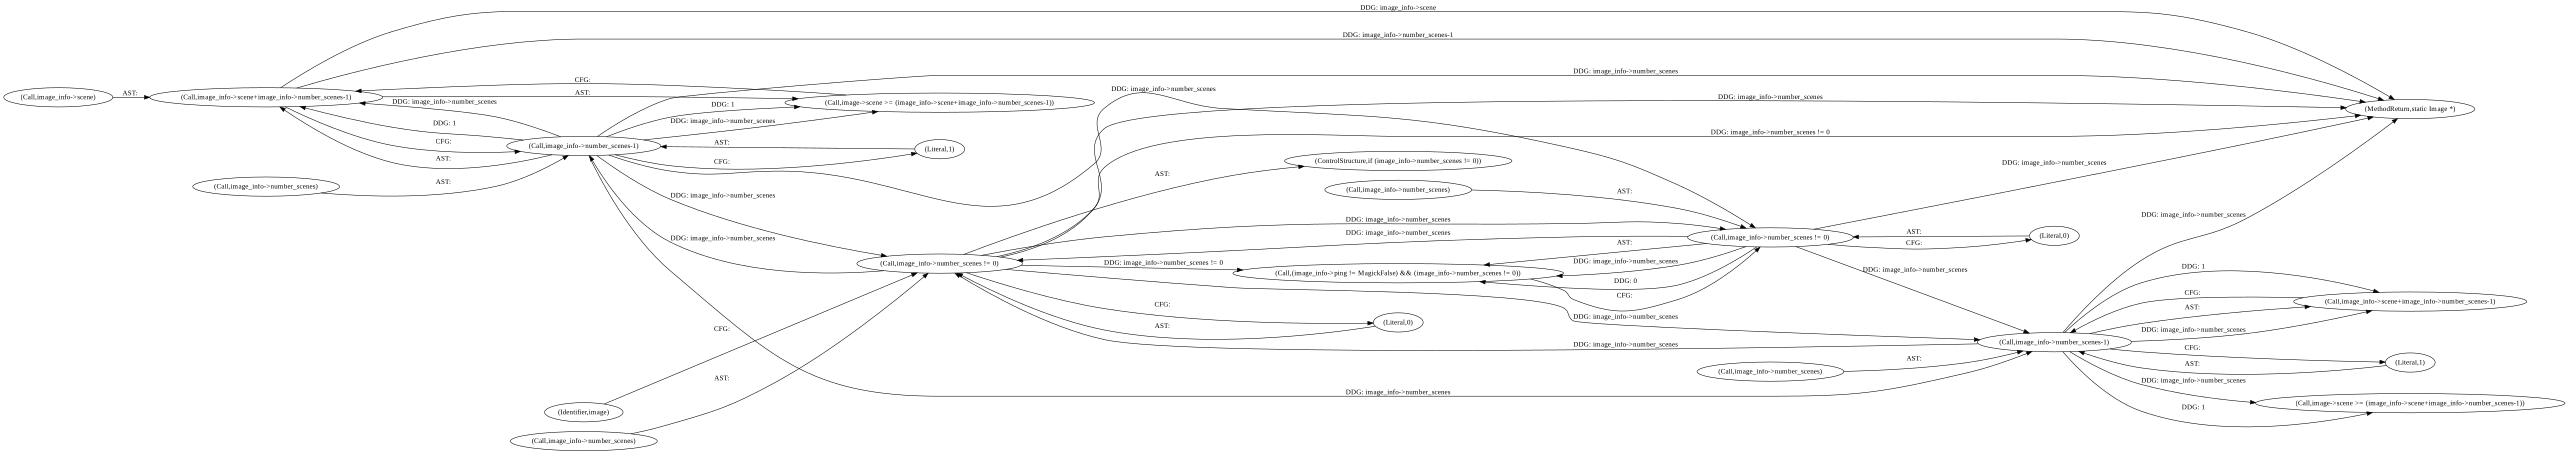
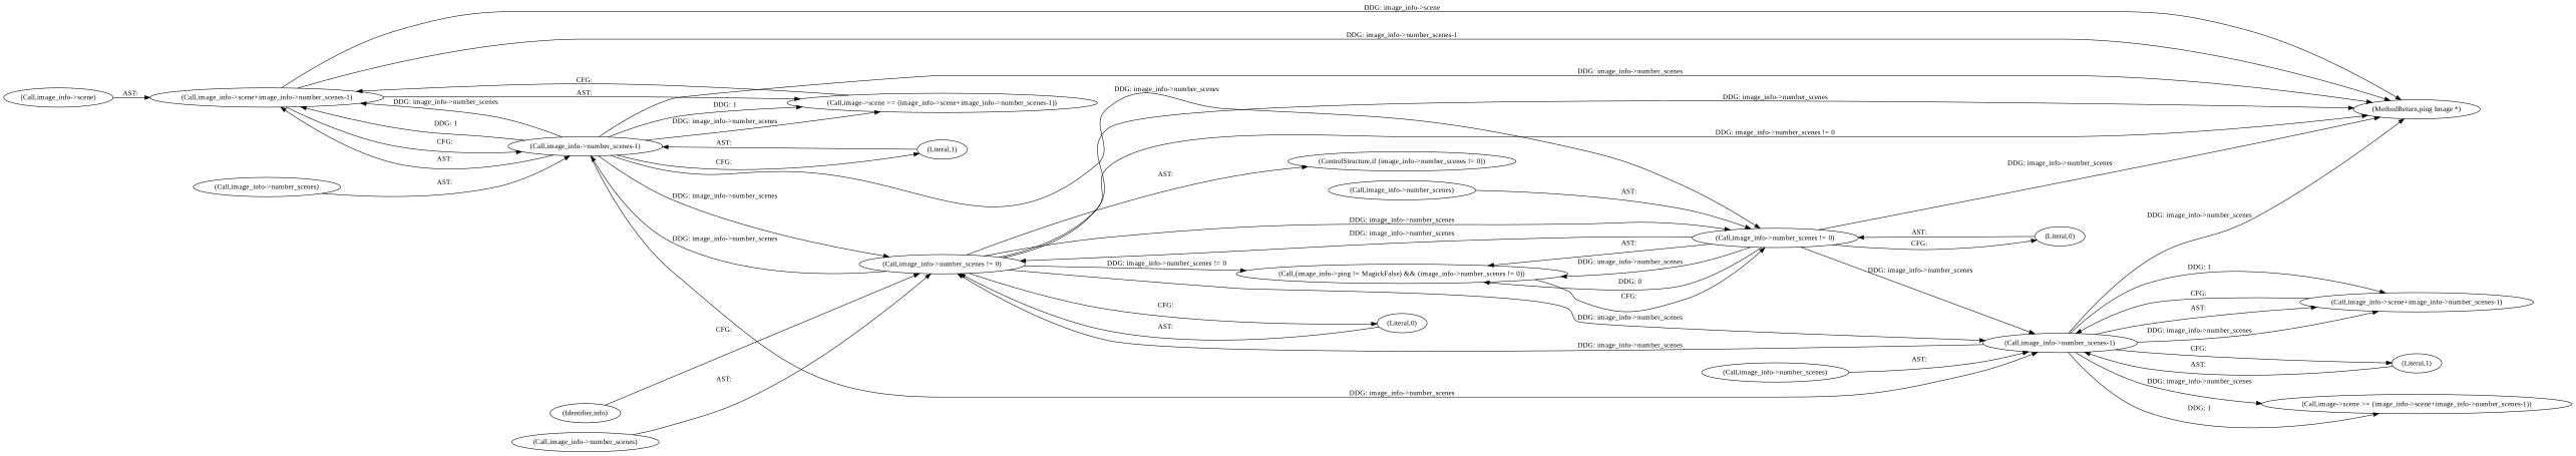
  digraph {
    fontname="Liberation Serif"
    rankdir=LR
    node [fontname="Liberation Serif"]
    edge [fontname="Liberation Serif"]
    n1 [label="(Call,image_info->scene+image_info->number_scenes-1)"]
    n2 [label="(Call,image_info->number_scenes-1)"]
-   n3 [label="(MethodReturn,static Image *)"]
+   n3 [label="(MethodReturn,ping Image *)"]
    n4 [label="(Call,image->scene >= (image_info->scene+image_info->number_scenes-1))"]
    n5 [label="(Call,image_info->number_scenes != 0)"]
    n6 [label="(Call,image_info->number_scenes-1)"]
    n7 [label="(Call,image_info->number_scenes != 0)"]
    n8 [label="(Literal,1)"]
    n9 [label="(Literal,0)"]
    n10 [label="(ControlStructure,if (image_info->number_scenes != 0))"]
    n11 [label="(Call,(image_info->ping != MagickFalse) && (image_info->number_scenes != 0))"]
    n12 [label="(Call,image_info->scene+image_info->number_scenes-1)"]
    n13 [label="(Call,image->scene >= (image_info->scene+image_info->number_scenes-1))"]
    n14 [label="(Literal,1)"]
    n15 [label="(Literal,0)"]
    n16 [label="(Call,image_info->number_scenes)"]
    n17 [label="(Call,image_info->scene)"]
    n18 [label="(Call,image_info->number_scenes)"]
-   n19 [label="(Identifier,image)"]
+   n19 [label="(Identifier,info)"]
    n20 [label="(Call,image_info->number_scenes)"]
    n21 [label="(Call,image_info->number_scenes)"]
    n1 -> n2 [label="CFG: "]
    n1 -> n3 [label="DDG: image_info->scene"]
    n1 -> n3 [label="DDG: image_info->number_scenes-1"]
    n1 -> n4 [label="AST: "]
    n2 -> n1 [label="AST: "]
    n2 -> n1 [label="DDG: image_info->number_scenes"]
    n2 -> n1 [label="DDG: 1"]
    n2 -> n3 [label="DDG: image_info->number_scenes"]
    n2 -> n4 [label="DDG: image_info->number_scenes"]
    n2 -> n4 [label="DDG: 1"]
    n2 -> n5 [label="DDG: image_info->number_scenes"]
    n2 -> n6 [label="DDG: image_info->number_scenes"]
    n2 -> n7 [label="DDG: image_info->number_scenes"]
    n2 -> n8 [label="CFG: "]
    n4 -> n1 [label="CFG: "]
    n5 -> n2 [label="DDG: image_info->number_scenes"]
    n5 -> n3 [label="DDG: image_info->number_scenes"]
    n5 -> n3 [label="DDG: image_info->number_scenes != 0"]
    n5 -> n6 [label="DDG: image_info->number_scenes"]
    n5 -> n7 [label="DDG: image_info->number_scenes"]
    n5 -> n9 [label="CFG: "]
    n5 -> n10 [label="AST: "]
    n5 -> n11 [label="DDG: image_info->number_scenes != 0"]
    n6 -> n3 [label="DDG: image_info->number_scenes"]
    n6 -> n5 [label="DDG: image_info->number_scenes"]
    n6 -> n12 [label="AST: "]
    n6 -> n12 [label="DDG: image_info->number_scenes"]
    n6 -> n12 [label="DDG: 1"]
    n6 -> n13 [label="DDG: image_info->number_scenes"]
    n6 -> n13 [label="DDG: 1"]
    n6 -> n14 [label="CFG: "]
    n7 -> n3 [label="DDG: image_info->number_scenes"]
    n7 -> n5 [label="DDG: image_info->number_scenes"]
    n7 -> n6 [label="DDG: image_info->number_scenes"]
    n7 -> n11 [label="AST: "]
    n7 -> n11 [label="DDG: image_info->number_scenes"]
    n7 -> n11 [label="DDG: 0"]
    n7 -> n15 [label="CFG: "]
    n8 -> n2 [label="AST: "]
    n9 -> n5 [label="AST: "]
    n11 -> n7 [label="CFG: "]
    n12 -> n6 [label="CFG: "]
    n14 -> n6 [label="AST: "]
    n15 -> n7 [label="AST: "]
    n16 -> n7 [label="AST: "]
    n17 -> n1 [label="AST: "]
    n18 -> n6 [label="AST: "]
    n19 -> n5 [label="CFG: "]
    n20 -> n2 [label="AST: "]
    n21 -> n5 [label="AST: "]
  }
